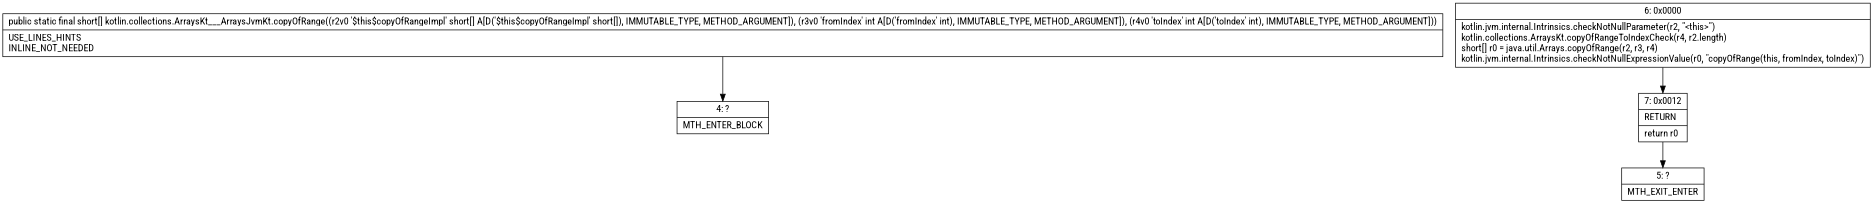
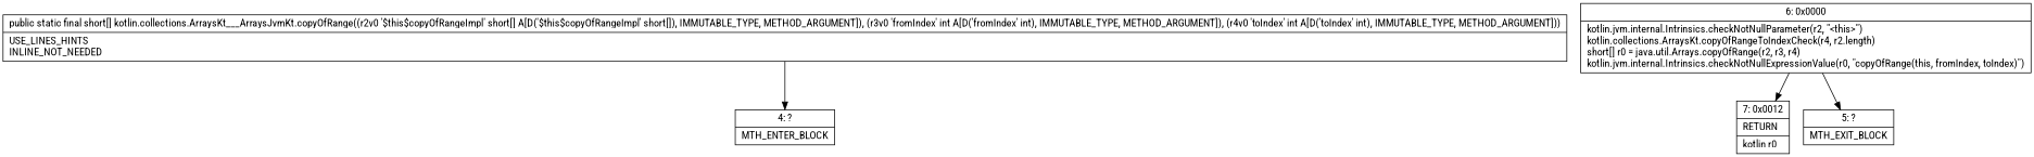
  digraph {
    fontname="Roboto Condensed"
    node [fontname="Roboto Condensed" shape=record]
    edge [fontname="Roboto Condensed"]
    n1 [label="{4\:\ ?|MTH_ENTER_BLOCK\l}"]
    n2 [label="{6\:\ 0x0000|kotlin.jvm.internal.Intrinsics.checkNotNullParameter(r2, \"\<this\>\")\lkotlin.collections.ArraysKt.copyOfRangeToIndexCheck(r4, r2.length)\lshort[] r0 = java.util.Arrays.copyOfRange(r2, r3, r4)\lkotlin.jvm.internal.Intrinsics.checkNotNullExpressionValue(r0, \"copyOfRange(this, fromIndex, toIndex)\")\l}"]
-   n3 [label="{7\:\ 0x0012|RETURN\l|return r0\l}"]
-   n4 [label="{5\:\ ?|MTH_EXIT_ENTER\l}"]
+   n3 [label="{7\:\ 0x0012|RETURN\l|kotlin r0\l}"]
+   n4 [label="{5\:\ ?|MTH_EXIT_BLOCK\l}"]
    n5 [label="{public static final short[] kotlin.collections.ArraysKt___ArraysJvmKt.copyOfRange((r2v0 '$this$copyOfRangeImpl' short[] A[D('$this$copyOfRangeImpl' short[]), IMMUTABLE_TYPE, METHOD_ARGUMENT]), (r3v0 'fromIndex' int A[D('fromIndex' int), IMMUTABLE_TYPE, METHOD_ARGUMENT]), (r4v0 'toIndex' int A[D('toIndex' int), IMMUTABLE_TYPE, METHOD_ARGUMENT]))  | USE_LINES_HINTS\lINLINE_NOT_NEEDED\l}"]
    n2 -> n3
-   n3 -> n4
+   n2 -> n4
    n5 -> n1
  }
